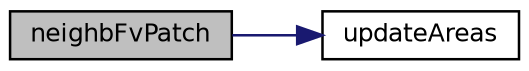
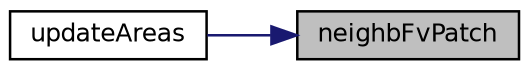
  digraph {
    rankdir=LR
    node [color=black fontname=Helvetica fontsize=10 shape=record]
    n1 [fillcolor=grey75 fontcolor=black height=0.2 label=neighbFvPatch style=filled width=0.4]
    n2 [height=0.2 label=updateAreas width=0.4]
-   n1 -> n2 [color=midnightblue fontname=Helvetica fontsize=10 labelfontname=Helvetica labelfontsize=10 style=solid]
+   n2 -> n1 [color=midnightblue fontname=Helvetica fontsize=10 labelfontname=Helvetica labelfontsize=10 style=solid]
  }
